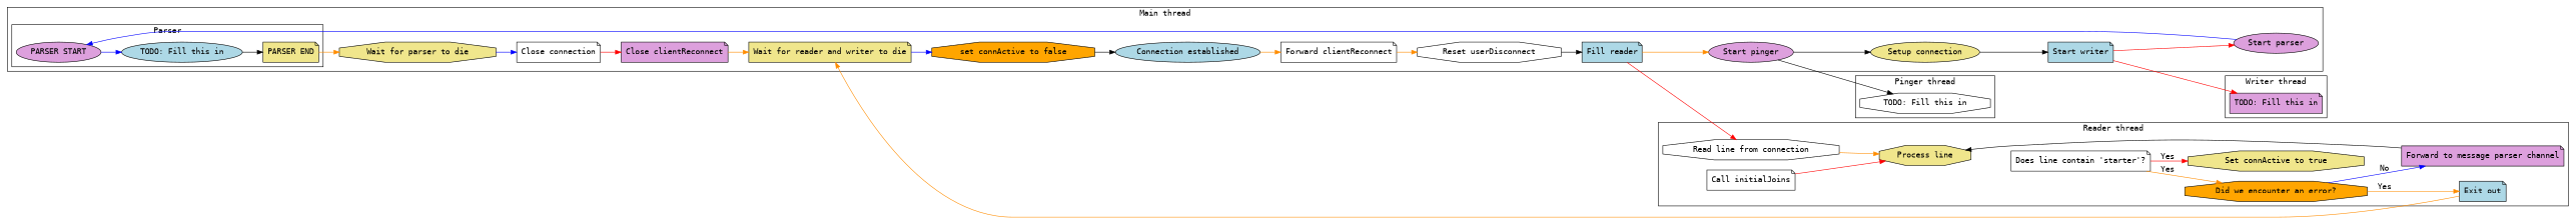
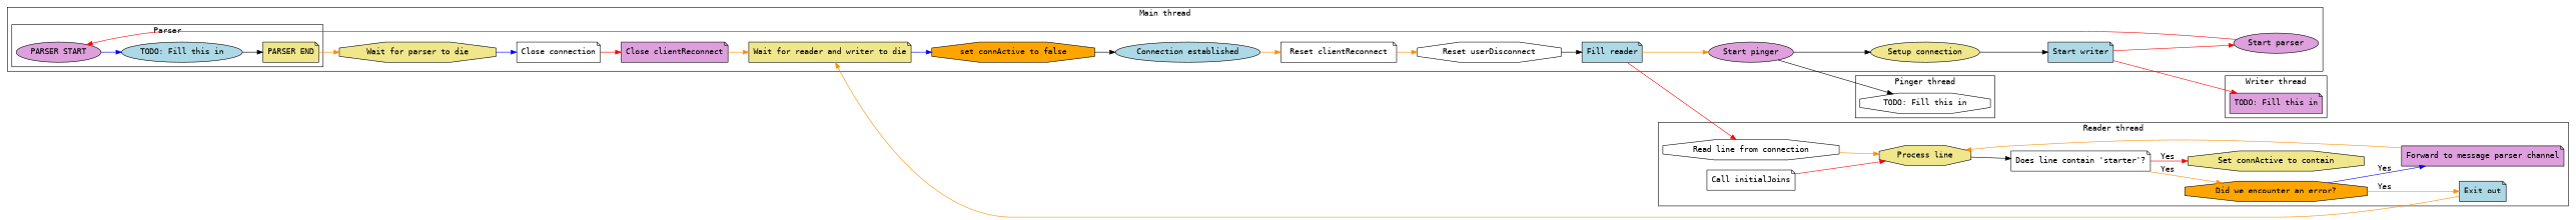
  digraph {
    fontname="DejaVu Sans Mono"
    rankdir=LR
    node [fillcolor=white fontname="DejaVu Sans Mono" group=main shape=note style=filled]
    edge [color=darkorange fontname="DejaVu Sans Mono"]
    n1 [fillcolor=plum label="PARSER START" shape=ellipse]
    n2 [fillcolor=lightblue label="TODO: Fill this in" shape=ellipse]
    n3 [fillcolor=khaki label="PARSER END"]
    n4 [fillcolor=orange label="set connActive to false" shape=octagon]
    n5 [fillcolor=lightblue label="Connection established" shape=ellipse]
-   n6 [label="Forward clientReconnect"]
+   n6 [label="Reset clientReconnect"]
    n7 [label="Reset userDisconnect" shape=octagon]
    n8 [fillcolor=lightblue label="Fill reader"]
    n9 [fillcolor=plum label="Start pinger" shape=ellipse]
    n10 [fillcolor=khaki label="Setup connection" shape=ellipse]
    n11 [fillcolor=lightblue label="Start writer"]
    n12 [fillcolor=plum label="Start parser" shape=ellipse]
    n13 [fillcolor=khaki label="Wait for parser to die" shape=octagon]
    n14 [label="Close connection"]
    n15 [fillcolor=plum label="Close clientReconnect"]
    n16 [fillcolor=khaki label="Wait for reader and writer to die"]
    n17 [group=branches label="Read line from connection" shape=octagon]
    n18 [fillcolor=khaki group=branches label="Process line" shape=octagon]
    n19 [group=branches label="Does line contain 'starter'?"]
-   n20 [fillcolor=khaki group=branches label="Set connActive to true" shape=octagon]
+   n20 [fillcolor=khaki group=branches label="Set connActive to contain" shape=octagon]
    n21 [fillcolor=orange group=branches label="Did we encounter an error?" shape=octagon]
    n22 [group=branches label="Call initialJoins"]
    n23 [fillcolor=plum group=branches label="Forward to message parser channel"]
    n24 [fillcolor=lightblue group=branches label="Exit out"]
    n25 [fillcolor=plum group=branches label="TODO: Fill this in"]
    n26 [group=branches label="TODO: Fill this in" shape=octagon]
    subgraph cluster_1 {
      label="Main thread"
      newrank=true
      n4
      n5
      n6
      n7
      n8
      n9
      n10
      n11
      n12
      n13
      n14
      n15
      n16
      subgraph cluster_2 {
        label=Parser
        newrank=true
        n1
        n2
        n3
      }
    }
    subgraph cluster_3 {
      label="Reader thread"
      newrank=true
      n17
      n18
      n19
      n20
      n21
      n22
      n23
      n24
    }
    subgraph cluster_4 {
      label="Writer thread"
      n25
    }
    subgraph cluster_5 {
      label="Pinger thread"
      n26
    }
    n1 -> n2 [color=blue]
    n2 -> n3 [color=black]
    n3 -> n13
    n4 -> n5 [color=black]
    n5 -> n6
    n6 -> n7
    n7 -> n8 [color=black]
    n8 -> n9
    n8 -> n17 [color=red]
    n9 -> n10 [color=black]
    n9 -> n26 [color=black]
    n10 -> n11 [color=black]
    n11 -> n12 [color=red]
    n11 -> n25 [color=red]
-   n12 -> n1 [color=blue]
+   n12 -> n1 [color=red]
    n13 -> n14 [color=blue]
    n14 -> n15 [color=red]
    n15 -> n16
    n16 -> n4 [color=blue]
    n17 -> n18
+   n18 -> n19 [color=black]
    n19 -> n20 [color=red label=Yes]
    n19 -> n21 [label=Yes]
-   n21 -> n23 [color=blue label=No]
+   n21 -> n23 [color=blue label=Yes]
    n21 -> n24 [label=Yes]
    n22 -> n18 [color=red]
-   n23 -> n18 [color=black]
+   n23 -> n18
    n24 -> n16
  }
